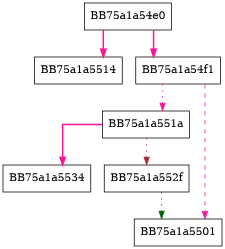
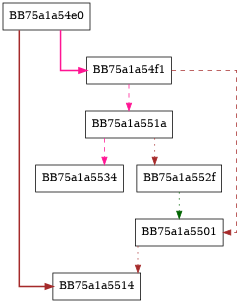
  digraph {
    fontname="DejaVu Serif"
    splines=ortho
    node [fontname="DejaVu Serif" shape=box]
    edge [color=deeppink fontname="DejaVu Serif" style=dotted]
    BB75a1a54e0
    BB75a1a5514
    BB75a1a54f1
    BB75a1a551a
    BB75a1a5501
    BB75a1a5534
    BB75a1a552f
-   BB75a1a54e0 -> BB75a1a5514 [style=bold]
+   BB75a1a54e0 -> BB75a1a5514 [color=brown style=bold]
    BB75a1a54e0 -> BB75a1a54f1 [style=bold]
-   BB75a1a54f1 -> BB75a1a551a
-   BB75a1a54f1 -> BB75a1a5501 [style=dashed]
-   BB75a1a551a -> BB75a1a5534 [style=bold]
+   BB75a1a54f1 -> BB75a1a551a [style=dashed]
+   BB75a1a54f1 -> BB75a1a5501 [color=brown style=dashed]
+   BB75a1a551a -> BB75a1a5534 [style=dashed]
    BB75a1a551a -> BB75a1a552f [color=brown]
+   BB75a1a5501 -> BB75a1a5514 [color=brown]
    BB75a1a552f -> BB75a1a5501 [color=darkgreen]
  }
